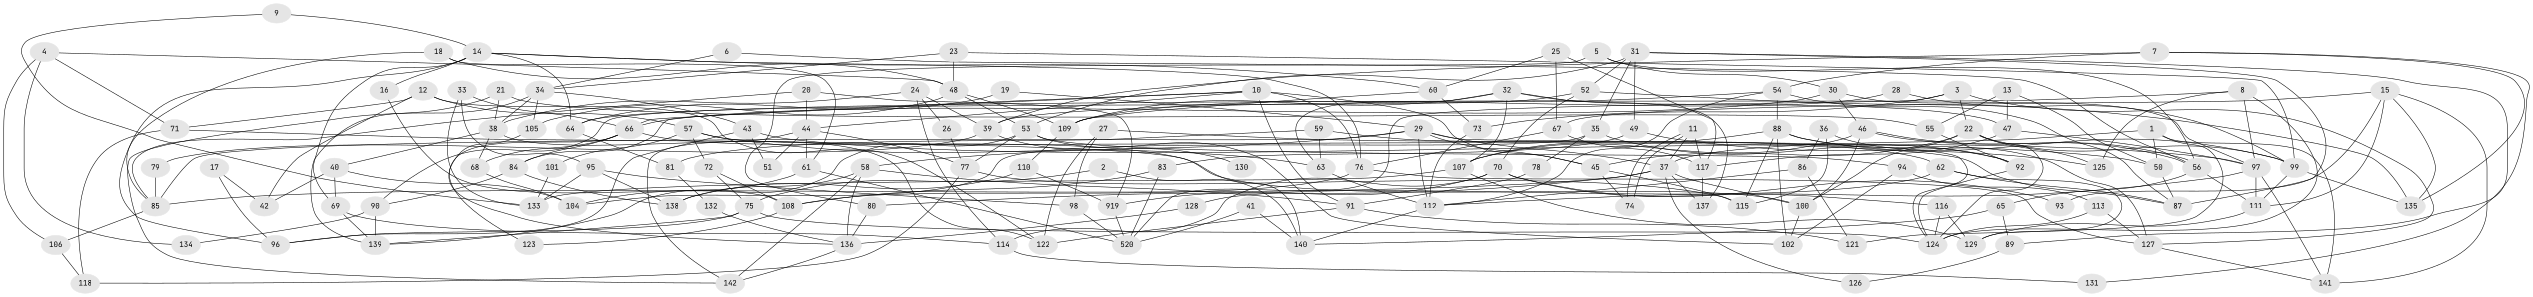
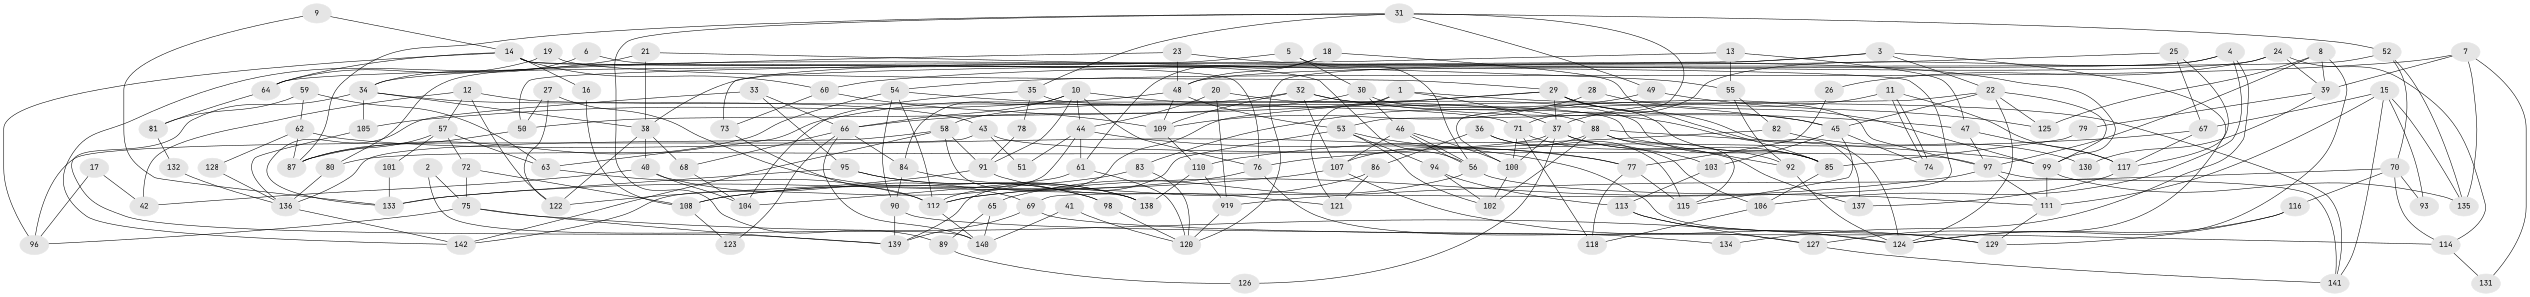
  graph {
    fontname="JetBrains Mono"
    node [color=gray90 fontname="JetBrains Mono" style=filled]
    edge [fontname="JetBrains Mono"]
    1
    37
    50
    121
    141
    80
    85
    100
    137
    126
    87
    2
    75
    140
    124
    96
    139
    3
    22
    73
-   120 [label=520]
+   120
    127
    125
    45
    99
    112
    4
    48
    71
    106
    134
    109
    53
    105
+   103
    118
    5
    30
    56
    97
    66
    46
    111
    65
    136
    6
    34
    38
    43
    7
    39
    54
    131
    135
    79
    130
    88
    90
    8
    9
    14
    133
    76
    16
    60
    64
    69
    10
    44
    84
    91
    61
    142
    77
    51
    74
    115
    68
    123
    108
    138
    122
    11
    117
    12
    42
    57
    63
    72
    101
    13
    47
    55
    92
+   82
    81
    114
    15
    67
    93
    129
    17
    18
    104
    19
    29
    58
    20
    n109 [label=919]
    21
    40
    102
    23
    24
    26
    25
    27
    98
    28
    110
    107
    31
    35
    49
    52
    89
    78
    83
    70
    94
    32
    33
    95
    36
    86
    41
    113
    116
    59
    62
    128
    132
    1 -- 37
    1 -- 50
    1 -- 121
    1 -- 141
    37 -- 80
    37 -- 85
    37 -- 100
    37 -- 137
    37 -- 126
    50 -- 87
    80 -- 136
    85 -- 106
    100 -- 102
    2 -- 75
    2 -- 140
    75 -- 124
    75 -- 96
    75 -- 139
    3 -- 22
    3 -- 73
    3 -- 120
    3 -- 127
    22 -- 100
    22 -- 124
    22 -- 125
    22 -- 45
    22 -- 99
    73 -- 112
    127 -- 141
+   45 -- 103
    45 -- 74
    45 -- 115
    99 -- 111
    99 -- 135
    112 -- 140
    4 -- 48
    4 -- 71
    4 -- 106
    4 -- 134
    48 -- 109
    48 -- 53
    48 -- 105
    71 -- 100
+   71 -- 103
    71 -- 118
    106 -- 118
    109 -- 110
    53 -- 139
    53 -- 77
    53 -- 102
    53 -- 94
    105 -- 136
+   103 -- 113
    5 -- 80
    5 -- 30
    5 -- 56
    30 -- 97
    30 -- 66
    30 -- 46
    56 -- 111
    56 -- 65
    97 -- 141
    97 -- 112
    97 -- 111
    66 -- 140
    66 -- 84
    66 -- 68
    66 -- 123
    46 -- 100
    46 -- 56
    46 -- 56
    46 -- 107
    111 -- 129
    65 -- 140
    65 -- 89
    136 -- 142
    6 -- 56
    6 -- 34
    34 -- 139
    34 -- 105
    34 -- 38
    34 -- 43
    38 -- 68
    38 -- 122
    38 -- 40
    43 -- 96
    43 -- 97
    43 -- 51
    7 -- 39
    7 -- 54
    7 -- 131
    7 -- 135
    39 -- 79
    39 -- 130
    54 -- 87
    54 -- 112
    54 -- 88
    54 -- 90
    79 -- 85
    88 -- 99
    88 -- 115
    88 -- 92
    88 -- 102
    88 -- 107
    90 -- 139
    90 -- 134
    8 -- 124
    8 -- 125
    8 -- 97
    8 -- 39
    9 -- 14
    9 -- 133
    14 -- 96
    14 -- 76
    14 -- 16
    14 -- 60
    14 -- 64
    14 -- 69
    76 -- 127
    76 -- 108
    16 -- 108
    60 -- 73
    60 -- 109
    64 -- 81
    69 -- 139
    69 -- 114
    10 -- 45
    10 -- 66
    10 -- 76
    10 -- 44
    10 -- 84
    10 -- 91
    44 -- 61
    44 -- 142
    44 -- 77
    44 -- 51
    84 -- 90
    84 -- 138
    91 -- 121
    91 -- 122
    61 -- 120
    61 -- 104
    77 -- 118
    77 -- 115
    68 -- 104
    108 -- 123
    11 -- 37
    11 -- 74
    11 -- 74
    11 -- 117
    117 -- 137
    12 -- 71
    12 -- 122
    12 -- 42
    12 -- 57
    57 -- 87
    57 -- 63
    57 -- 72
    57 -- 101
    63 -- 112
    72 -- 75
    72 -- 108
    101 -- 133
    13 -- 50
    13 -- 47
    13 -- 55
    47 -- 97
    47 -- 117
    55 -- 92
+   55 -- 82
    92 -- 124
+   82 -- 130
+   82 -- 110
    81 -- 132
    114 -- 131
    15 -- 141
    15 -- 111
    15 -- 135
    15 -- 67
    15 -- 93
    67 -- 76
    67 -- 117
    17 -- 96
    17 -- 42
    18 -- 85
    18 -- 48
    18 -- 61
    19 -- 64
    19 -- 29
    29 -- 37
    29 -- 85
    29 -- 124
    29 -- 45
    29 -- 112
    29 -- 58
    58 -- 136
    58 -- 91
    58 -- 142
    58 -- 138
    20 -- 85
    20 -- 44
    20 -- n109
    n109 -- 120
    21 -- 38
    21 -- 142
    21 -- 55
    40 -- 69
    40 -- 42
    40 -- 104
    23 -- 99
    23 -- 48
    23 -- 34
    24 -- 38
    24 -- 39
    24 -- 114
    24 -- 26
    26 -- 77
    25 -- 60
    25 -- 117
    25 -- 67
    27 -- 50
    27 -- 122
    27 -- 98
    98 -- 120
    28 -- 99
    28 -- 109
    110 -- 138
    110 -- n109
    107 -- 133
    107 -- 129
    31 -- 87
    31 -- 53
    31 -- 35
    31 -- 49
    31 -- 52
    31 -- 89
    35 -- 92
    35 -- 104
    35 -- 78
    49 -- 125
    49 -- 83
    52 -- 135
    52 -- 64
    52 -- 70
    89 -- 126
    78 -- 91
    83 -- 120
    83 -- 108
    70 -- 114
    70 -- 93
    70 -- n109
    70 -- 116
    94 -- 102
    94 -- 113
    32 -- 137
    32 -- 109
    32 -- 63
    32 -- 47
    32 -- 107
    33 -- 66
    33 -- 133
    33 -- 95
    95 -- 133
    95 -- 138
    95 -- 98
-   36 -- 127
+   36 -- 106
    36 -- 115
    36 -- 86
    86 -- 121
    86 -- 112
    41 -- 140
    41 -- 120
    113 -- 124
    113 -- 127
    116 -- 124
    116 -- 129
    59 -- 63
    59 -- 81
    59 -- 62
    62 -- 87
    62 -- 129
    62 -- 128
    128 -- 136
    132 -- 136
  }
